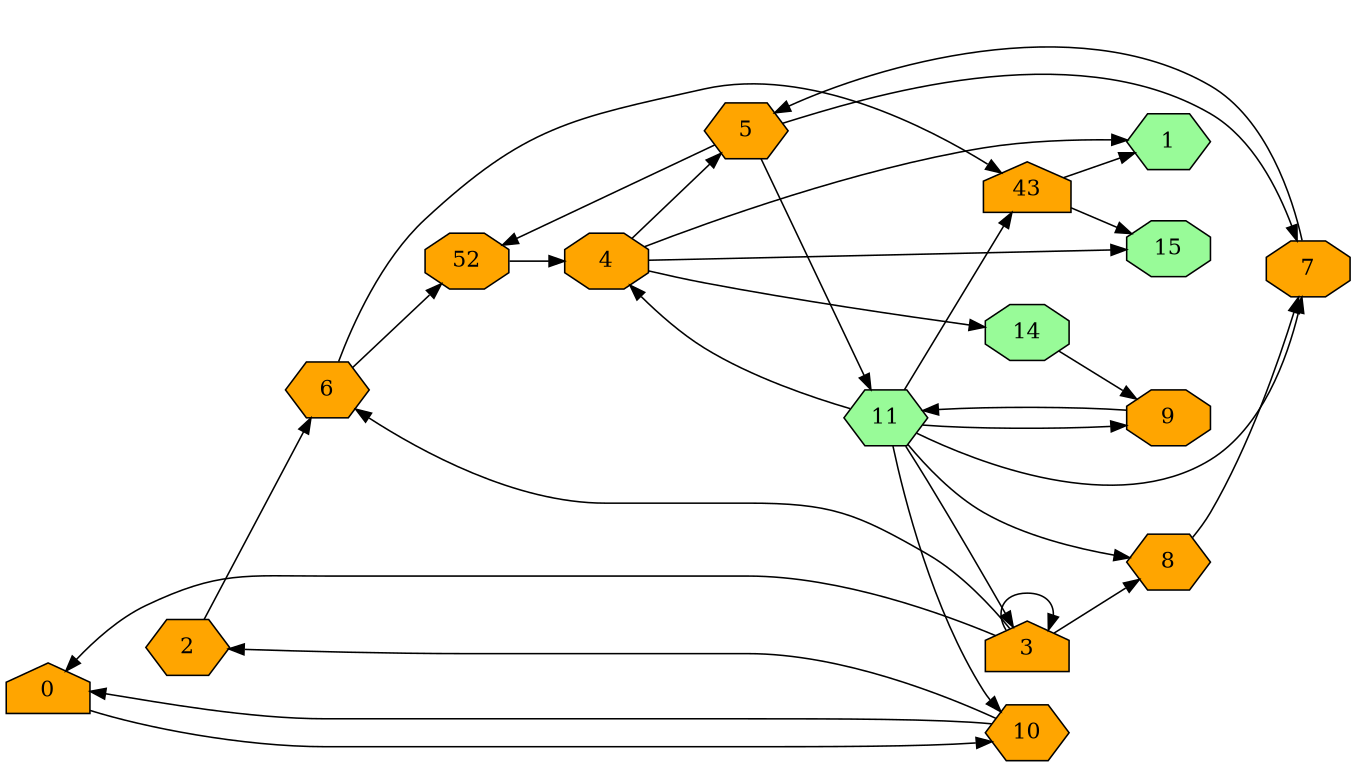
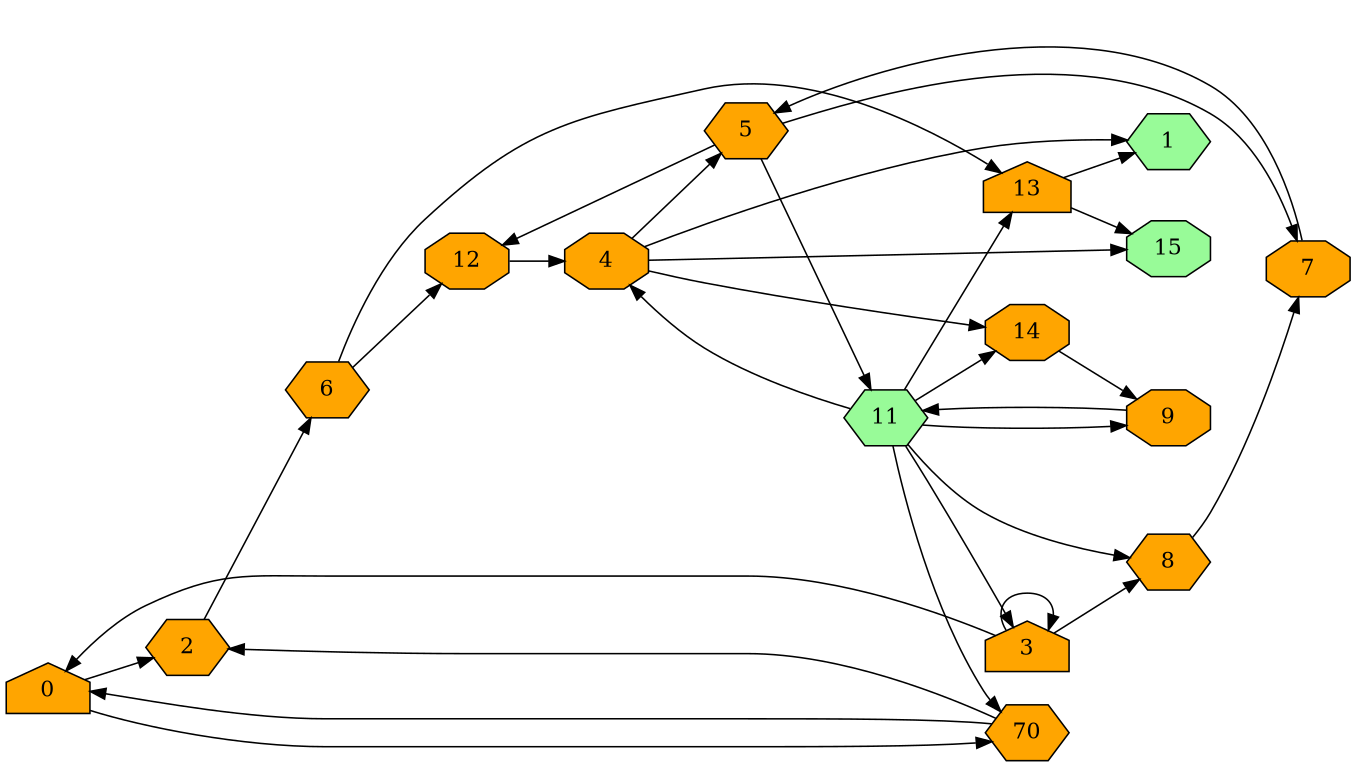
  digraph {
    rankdir=LR
    node [fillcolor=orange shape=hexagon style=filled]
    0 [shape=house]
    2
-   10
+   10 [label=70]
    6
-   12 [shape=octagon label=52]
-   13 [shape=house label=43]
+   12 [shape=octagon]
+   13 [shape=house]
    4 [shape=octagon]
    1 [fillcolor=palegreen]
    15 [fillcolor=palegreen shape=octagon]
    3 [shape=house]
    8
    7 [shape=octagon]
    5
-   14 [fillcolor=palegreen shape=octagon]
+   14 [shape=octagon]
    11 [fillcolor=palegreen]
    9 [shape=octagon]
+   0 -> 2
    0 -> 10
    2 -> 6
    10 -> 0
    10 -> 2
    6 -> 12
    6 -> 13
    12 -> 4
    13 -> 1
    13 -> 15
    4 -> 1
    4 -> 15
    4 -> 5
    4 -> 14
    3 -> 0
-   3 -> 6
    3 -> 3
    3 -> 8
    8 -> 7
    7 -> 5
    5 -> 12
    5 -> 7
    5 -> 11
    14 -> 9
    11 -> 10
    11 -> 13
    11 -> 4
    11 -> 3
    11 -> 8
-   11 -> 7
+   11 -> 14
    11 -> 9
    9 -> 11
  }
